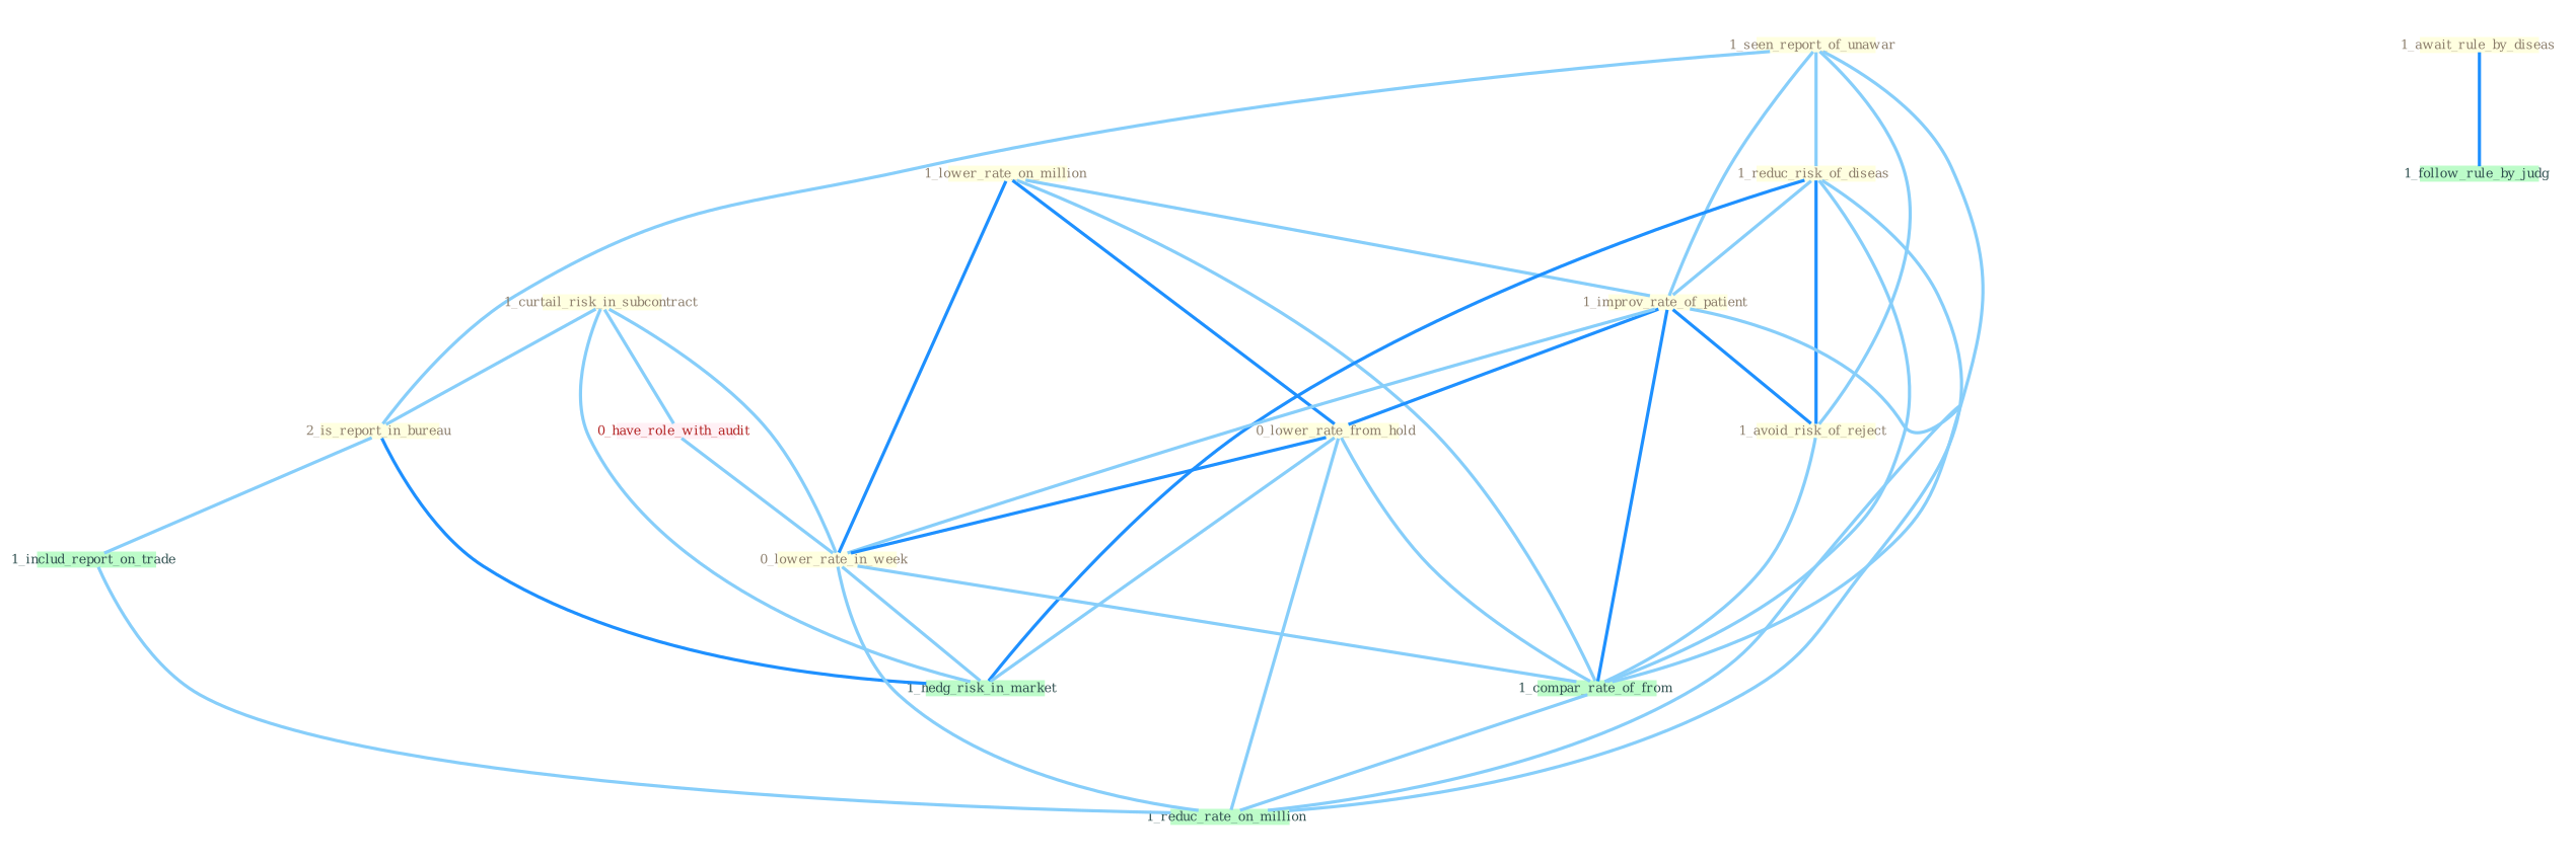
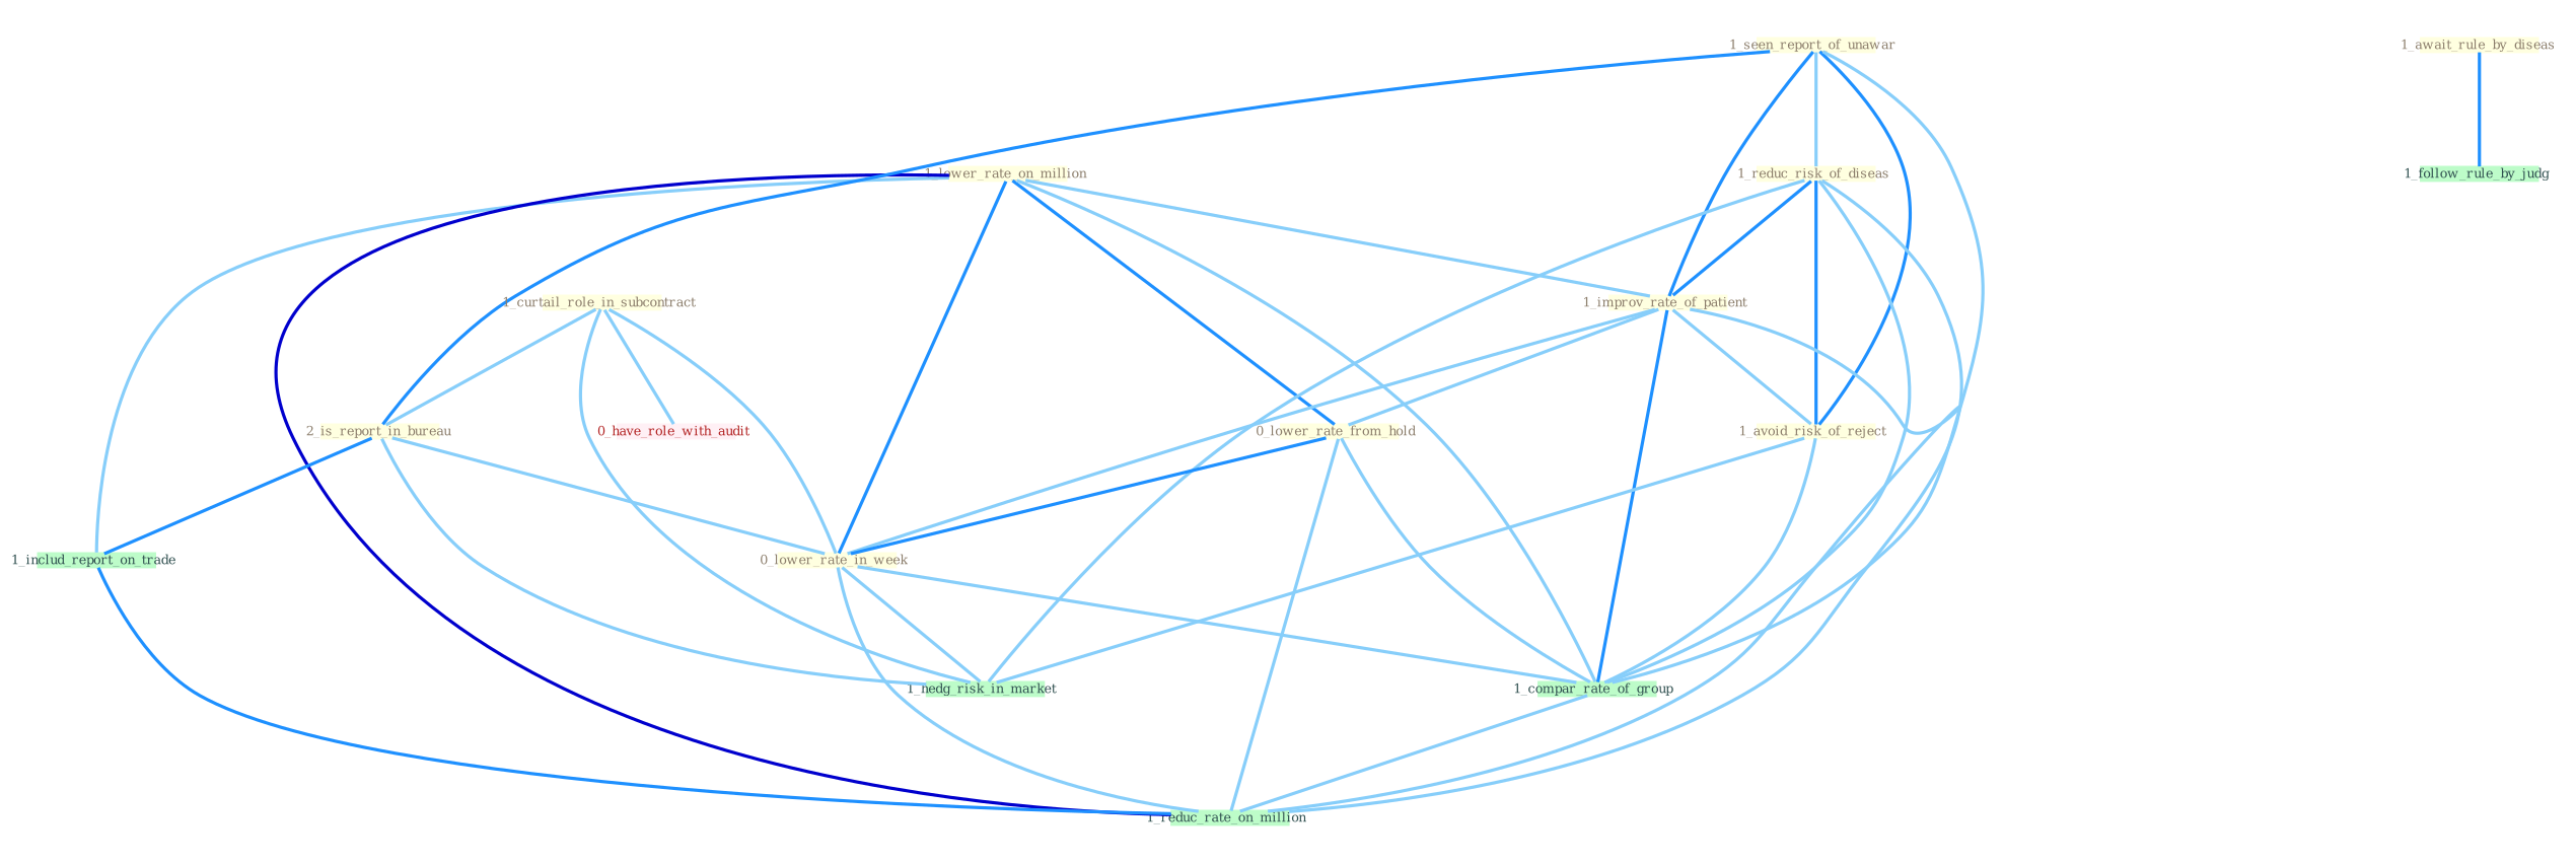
  graph {
    node [color="#ffffe0" fixedsize=true fontcolor="#8b7d6b" fontsize=4 shape=polygon style=filled]
    edge [color="#87cefa" w=1]
    "1_lower_rate_on_million " [height=.06 width=.5]
    "1_seen_report_of_unawar " [height=.06 width=.5]
    "1_reduc_risk_of_diseas " [height=.06 width=.5]
    "1_improv_rate_of_patient " [height=.06 width=.5]
    "0_lower_rate_from_hold " [height=.06 width=.5]
    "1_avoid_risk_of_reject " [height=.06 width=.5]
    n7 [height=.06 label="1_await_rule_by_diseas" width=.5]
-   "1_curtail_role_in_subcontract " [height=.06 width=.5 label="1_curtail_risk_in_subcontract"]
+   "1_curtail_role_in_subcontract " [height=.06 width=.5]
    n9 [height=.06 label="2_is_report_in_bureau" width=.5]
    "0_lower_rate_in_week " [height=.06 width=.5]
    "0_have_role_with_audit " [color="#fff0f5" fontcolor="#b22222" height=.06 width=.5]
    "1_includ_report_on_trade " [color="#BDFCC9" fontcolor="#2f4f4f" height=.06 width=.5]
-   "1_compar_rate_of_group " [color="#BDFCC9" fontcolor="#2f4f4f" height=.06 width=.5 label="1_compar_rate_of_from"]
+   "1_compar_rate_of_group " [color="#BDFCC9" fontcolor="#2f4f4f" height=.06 width=.5]
    "1_reduc_rate_on_million " [color="#BDFCC9" fontcolor="#2f4f4f" height=.06 width=.5]
    "1_hedg_risk_in_market " [color="#BDFCC9" fontcolor="#2f4f4f" height=.06 width=.5]
    "1_follow_rule_by_judg " [color="#BDFCC9" fontcolor="#2f4f4f" height=.06 width=.5]
    subgraph sub_1 {
      "1_lower_rate_on_million "
      "1_seen_report_of_unawar "
      "1_reduc_risk_of_diseas "
      "1_improv_rate_of_patient "
      "0_lower_rate_from_hold "
      "1_avoid_risk_of_reject "
      n7
      "1_curtail_role_in_subcontract "
      n9
      "0_lower_rate_in_week "
    }
    subgraph sub_2 {
      "0_have_role_with_audit "
    }
    "1_lower_rate_on_million " -- "1_improv_rate_of_patient "
    "1_lower_rate_on_million " -- "0_lower_rate_from_hold " [color="#1e90ff" w=2]
    "1_lower_rate_on_million " -- "0_lower_rate_in_week " [color="#1e90ff" w=2]
+   "1_lower_rate_on_million " -- "1_includ_report_on_trade "
    "1_lower_rate_on_million " -- "1_compar_rate_of_group "
+   "1_lower_rate_on_million " -- "1_reduc_rate_on_million " [color="#0000cd" w=3]
    "1_seen_report_of_unawar " -- "1_reduc_risk_of_diseas "
-   "1_seen_report_of_unawar " -- "1_improv_rate_of_patient "
-   "1_seen_report_of_unawar " -- "1_avoid_risk_of_reject "
-   "1_seen_report_of_unawar " -- n9
+   "1_seen_report_of_unawar " -- "1_improv_rate_of_patient " [color="#1e90ff"]
+   "1_seen_report_of_unawar " -- "1_avoid_risk_of_reject " [color="#1e90ff"]
+   "1_seen_report_of_unawar " -- n9 [color="#1e90ff"]
    "1_seen_report_of_unawar " -- "1_compar_rate_of_group "
-   "1_reduc_risk_of_diseas " -- "1_improv_rate_of_patient "
+   "1_reduc_risk_of_diseas " -- "1_improv_rate_of_patient " [color="#1e90ff"]
    "1_reduc_risk_of_diseas " -- "1_avoid_risk_of_reject " [color="#1e90ff" w=2]
    "1_reduc_risk_of_diseas " -- "1_compar_rate_of_group "
    "1_reduc_risk_of_diseas " -- "1_reduc_rate_on_million "
-   "1_reduc_risk_of_diseas " -- "1_hedg_risk_in_market " [color="#1e90ff"]
-   "1_improv_rate_of_patient " -- "0_lower_rate_from_hold " [color="#1e90ff"]
-   "1_improv_rate_of_patient " -- "1_avoid_risk_of_reject " [color="#1e90ff"]
+   "1_reduc_risk_of_diseas " -- "1_hedg_risk_in_market "
+   "1_improv_rate_of_patient " -- "0_lower_rate_from_hold "
+   "1_improv_rate_of_patient " -- "1_avoid_risk_of_reject "
    "1_improv_rate_of_patient " -- "0_lower_rate_in_week "
    "1_improv_rate_of_patient " -- "1_compar_rate_of_group " [color="#1e90ff" w=2]
    "1_improv_rate_of_patient " -- "1_reduc_rate_on_million "
    "0_lower_rate_from_hold " -- "0_lower_rate_in_week " [color="#1e90ff" w=2]
    "0_lower_rate_from_hold " -- "1_compar_rate_of_group "
    "0_lower_rate_from_hold " -- "1_reduc_rate_on_million "
    "1_avoid_risk_of_reject " -- "1_compar_rate_of_group "
-   "0_lower_rate_from_hold " -- "1_hedg_risk_in_market "
+   "1_avoid_risk_of_reject " -- "1_hedg_risk_in_market "
    n7 -- "1_follow_rule_by_judg " [color="#1e90ff" w=2]
    "1_curtail_role_in_subcontract " -- n9
    "1_curtail_role_in_subcontract " -- "0_lower_rate_in_week "
    "1_curtail_role_in_subcontract " -- "0_have_role_with_audit "
    "1_curtail_role_in_subcontract " -- "1_hedg_risk_in_market "
-   "0_have_role_with_audit " -- "0_lower_rate_in_week "
-   n9 -- "1_includ_report_on_trade "
-   n9 -- "1_hedg_risk_in_market " [color="#1e90ff"]
+   n9 -- "0_lower_rate_in_week "
+   n9 -- "1_includ_report_on_trade " [color="#1e90ff"]
+   n9 -- "1_hedg_risk_in_market "
    "0_lower_rate_in_week " -- "1_compar_rate_of_group "
    "0_lower_rate_in_week " -- "1_reduc_rate_on_million "
    "0_lower_rate_in_week " -- "1_hedg_risk_in_market "
-   "1_includ_report_on_trade " -- "1_reduc_rate_on_million "
+   "1_includ_report_on_trade " -- "1_reduc_rate_on_million " [color="#1e90ff"]
    "1_compar_rate_of_group " -- "1_reduc_rate_on_million "
  }
